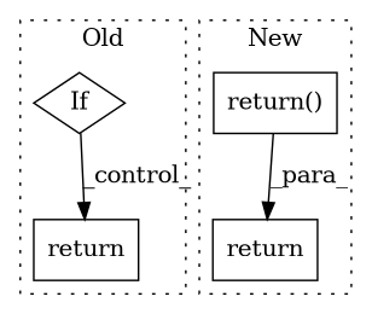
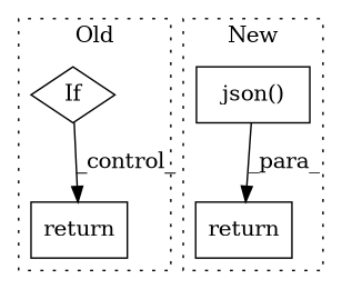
  digraph {
    node [a=93 l=7 shape=box]
    n1 [a=96 l=3 label=If s=467 shape=diamond]
    n2 [label=return s=656]
-   n3 [a=75 l=15 label="return()" s=941]
+   n3 [a=75 l=15 label="json()" s=941]
    n4 [label=return s=1161]
    subgraph cluster_1 {
      label=Old
      style=dotted
      n1
      n2
    }
    subgraph cluster_2 {
      label=New
      style=dotted
      n3
      n4
    }
    n1 -> n2 [label=_control_]
    n3 -> n4 [label=_para_]
  }
